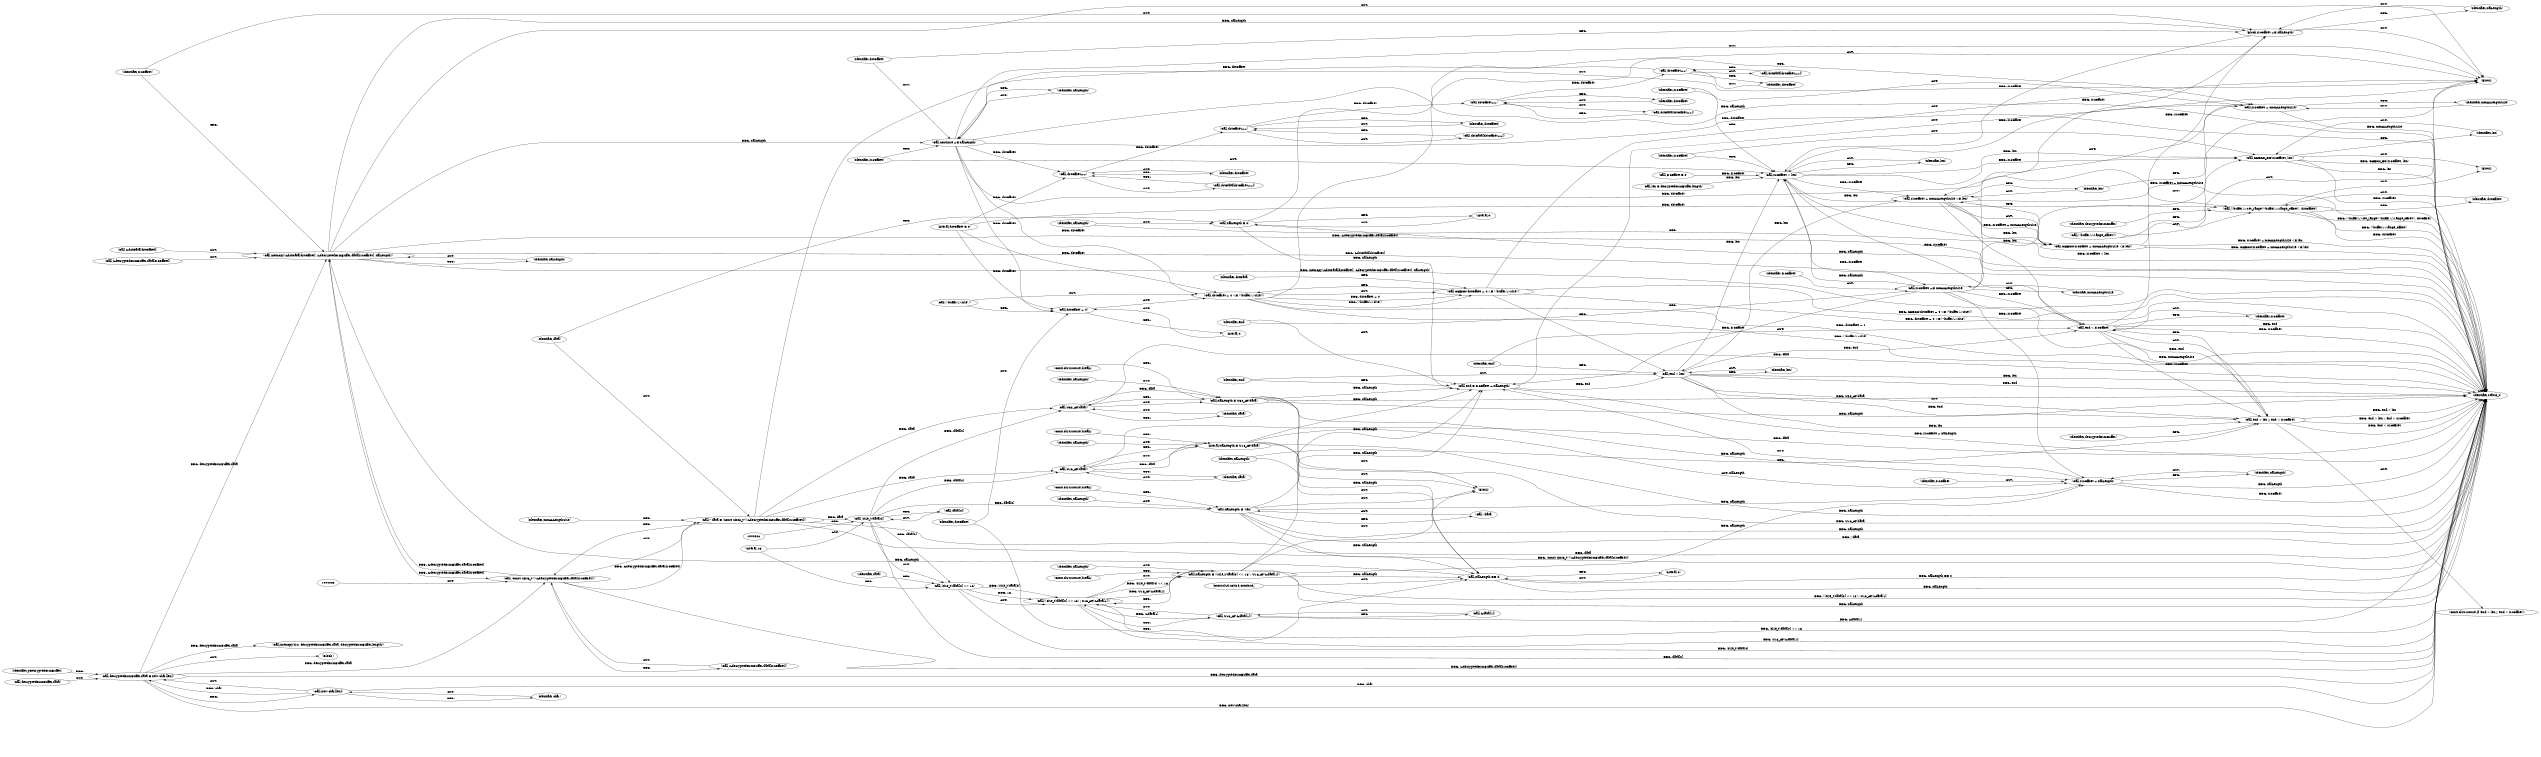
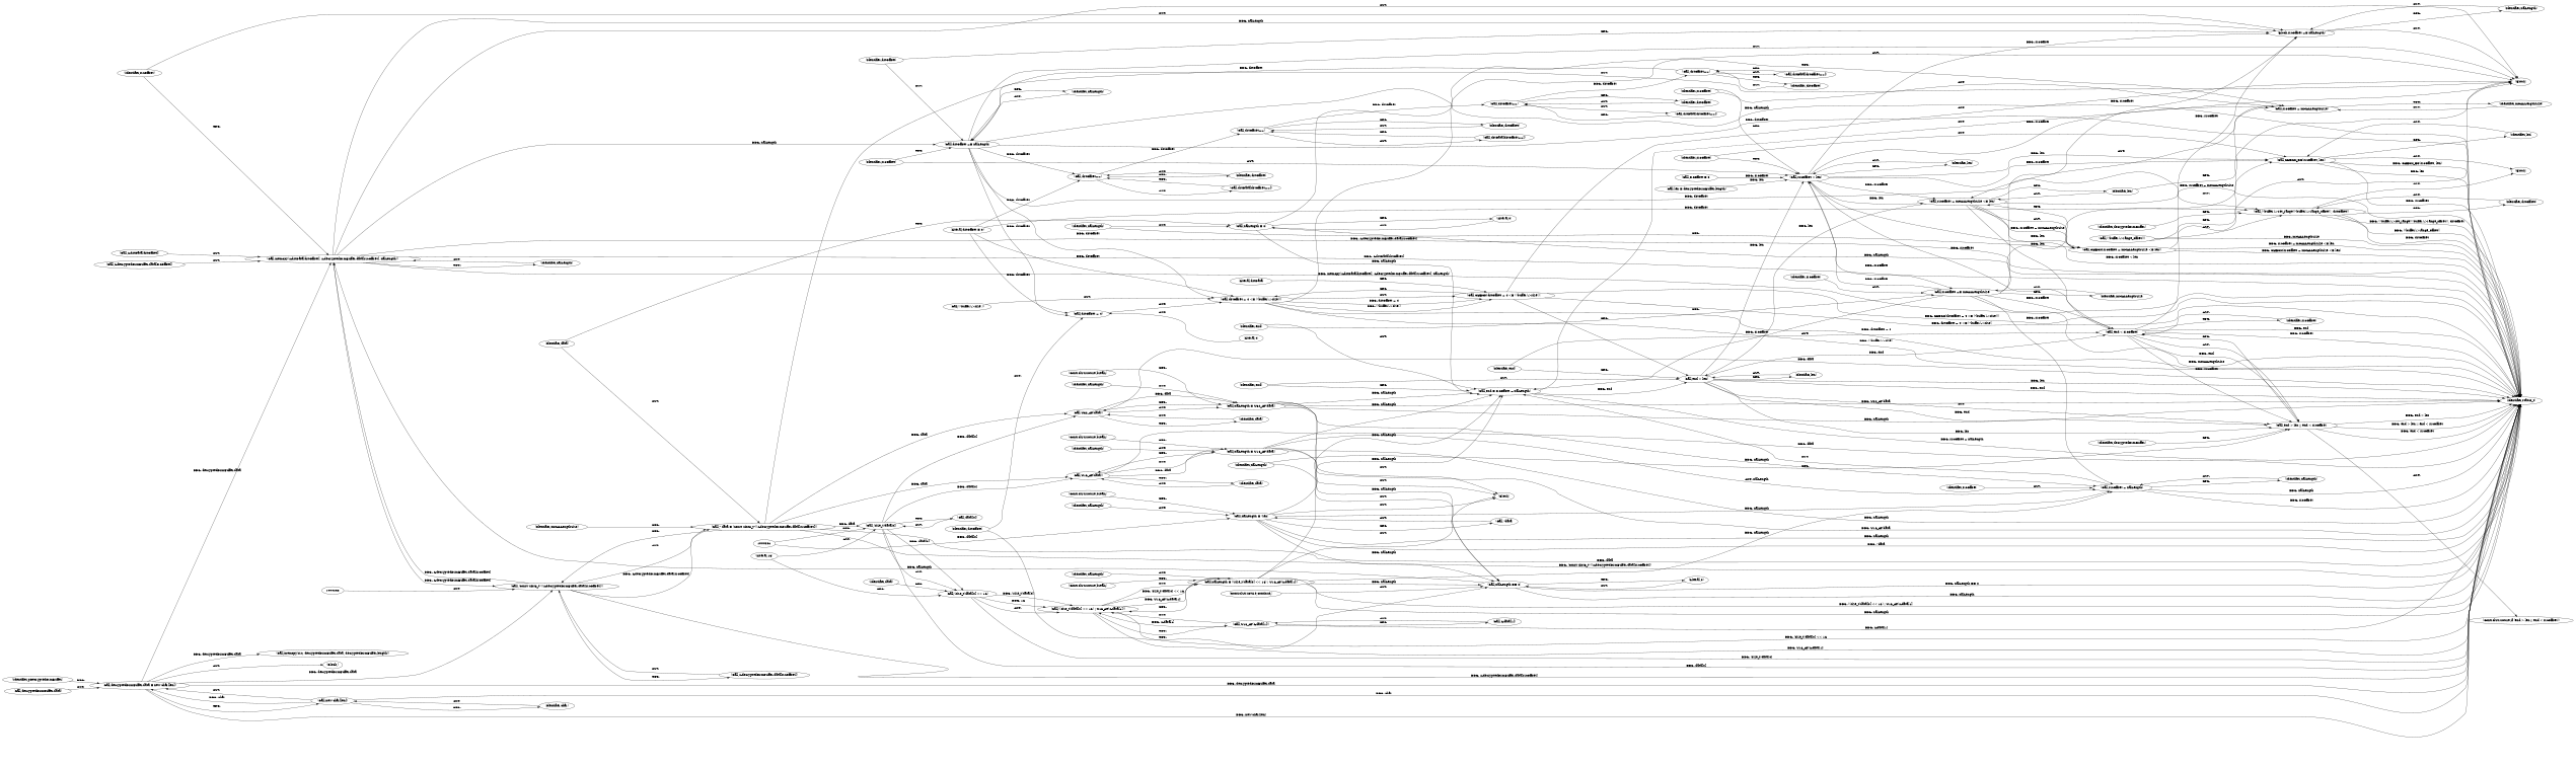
  digraph {
    rankdir=LR
    n1 [label="(Call,memcpy(&dstData[dstOffset], &decryptedDrmBuffer.data[srcOffset], nalLength))"]
    n2 [label="(Call,(const uint8_t*)(&decryptedDrmBuffer.data[srcOffset]))"]
    n3 [label="(Block,srcOffset += nalLength)"]
-   n4 [label="(Call,continue += nalLength)"]
+   n4 [label="(Call,dstOffset += nalLength)"]
    n5 [label="(Identifier,nalLength)"]
    n6 [label="(Block,)"]
    n7 [label="(Identifier,status_t)"]
    n8 [label="(Call,* data = (const uint8_t*)(&decryptedDrmBuffer.data[srcOffset]))"]
    n9 [label="(Call,&decryptedDrmBuffer.data[srcOffset])"]
    n10 [label="(Call,srcOffset < len)"]
    n11 [label="(Identifier,nalLength)"]
    n12 [label="(Call,dstOffset + 4 <= (*buffer)->size())"]
    n13 [label="(Call,dstOffset + 4)"]
    n14 [label="(Call,dstOffset++)"]
    n15 [label="(Call,(*buffer)->set_range((*buffer)->range_offset(), dstOffset))"]
    n16 [label="(Identifier,nalLength)"]
    n17 [label="(Call,U32_AT(data))"]
    n18 [label="(Call,(size_t)data[0])"]
    n19 [label="(Call,U16_AT(data))"]
    n20 [label="(Call,decryptedDrmBuffer.data = new char[len])"]
    n21 [label="(Call,new char[len])"]
    n22 [label="(Block,)"]
    n23 [label="(Call,memcpy(src, decryptedDrmBuffer.data, decryptedDrmBuffer.length))"]
    n24 [label="(Identifier,char)"]
    n25 [label="(Call,nalLength == 0)"]
    n26 [label="(Literal,0)"]
    n27 [label="(Call,nalLength = U32_AT(data))"]
    n28 [label="(Call,end = srcOffset + nalLength)"]
    n29 [label="(Call,srcOffset + nalLength)"]
    n30 [label="(Block,)"]
    n31 [label="(Identifier,data)"]
    n32 [label="(Call,end > len)"]
    n33 [label="(Identifier,nalLength)"]
    n34 [label="(Call,(size_t)data[0] << 16)"]
    n35 [label="(Call,nalLength = *len)"]
    n36 [label="(Call,data[0])"]
-   n37 [label="(Literal,nalLength = U16_AT(data))"]
+   n37 [label="(Call,nalLength = U16_AT(data))"]
    n38 [label="(Identifier,data)"]
    n39 [label="(Call,((size_t)data[0] << 16) | U16_AT(&data[1]))"]
    n40 [label="(Call,*data)"]
    n41 [label="(Call,nalLength = ((size_t)data[0] << 16) | U16_AT(&data[1]))"]
    n42 [label="(Call,U16_AT(&data[1]))"]
    n43 [label="(Call,&data[1])"]
    n44 [label="(Literal,16)"]
    n45 [label="(Call,nalLength = 0)"]
    n46 [label="(Literal,0)"]
    n47 [label="(Call,end < srcOffset)"]
    n48 [label="(Call,end > len || end < srcOffset)"]
    n49 [label="(Identifier,len)"]
    n50 [label="(Call,srcOffset + mNALLengthSize <= len)"]
    n51 [label="(Call,CHECK_EQ(srcOffset, len))"]
    n52 [label="(Call,srcOffset + mNALLengthSize)"]
    n53 [label="(Call,srcOffset += mNALLengthSize)"]
    n54 [label="(Identifier,len)"]
    n55 [label="(Identifier,srcOffset)"]
    n56 [label="(ControlStructure,if (end > len || end < srcOffset))"]
    n57 [label="(Call,CHECK(srcOffset + mNALLengthSize <= len))"]
    n58 [label="(Identifier,len)"]
    n59 [label="(Block,)"]
    n60 [label="(Identifier,len)"]
    n61 [label="(Identifier,mNALLengthSize)"]
    n62 [label="(Identifier,mNALLengthSize)"]
    n63 [label="(Call,CHECK(dstOffset + 4 <= (*buffer)->size()))"]
    n64 [label="(Literal,4)"]
    n65 [label="(Call,dstOffset++)"]
    n66 [label="(Identifier,dstOffset)"]
    n67 [label="(Call,dstData[dstOffset++])"]
    n68 [label="(Identifier,dstOffset)"]
    n69 [label="(Call,(*buffer)->size())"]
    n70 [label="(Call,dstOffset++)"]
    n71 [label="(Call,dstData[dstOffset++])"]
    n72 [label="(Identifier,dstOffset)"]
    n73 [label="(Call,dstOffset++)"]
    n74 [label="(Identifier,dstOffset)"]
    n75 [label="(Call,dstData[dstOffset++])"]
    n76 [label="(Call,dstData[dstOffset++])"]
    n77 [label="(Identifier,dstOffset)"]
    n78 [label="(ControlStructure,break;)"]
    n79 [label="(Identifier,nalLength)"]
    n80 [label="(Identifier,end)"]
    n81 [label="(Identifier,nalLength)"]
    n82 [label="(ControlStructure,break;)"]
    n83 [label="(Identifier,data)"]
    n84 [label="(Identifier,end)"]
    n85 [label="(Identifier,srcOffset)"]
    n86 [label="(Literal,dstOffset = 0)"]
    n87 [label="(ControlStructure,break;)"]
    n88 [label="(Identifier,nalLength)"]
    n89 [label="(Identifier,pDecryptedDrmBuffer)"]
    n90 [label="(Identifier,decryptedDrmBuffer)"]
    n91 [label="(Identifier,srcOffset)"]
    n92 [label="(Identifier,srcOffset)"]
    n93 [label="(Identifier,dstOffset)"]
    n94 [label="(Call,srcOffset = 0)"]
    n95 [label="(Call,decryptedDrmBuffer.data)"]
    n96 [label="(Call,(*buffer)->range_offset())"]
    n97 [label="(Identifier,srcOffset)"]
    n98 [label="(Identifier,data)"]
    n99 [label="(Call,&decryptedDrmBuffer.data[srcOffset])"]
    n100 [label="(ControlStructure,break;)"]
    n101 [label="(Call,len = decryptedDrmBuffer.length)"]
    n102 [label="(ControlStructure,continue;)"]
-   n103 [label="(Identifier,dstData)"]
+   n103 [label="(Literal,dstData)"]
    n104 [label="(Identifier,srcOffset)"]
    n105 [label="(Identifier,srcOffset)"]
    n106 [label="(Identifier,nalLength)"]
    n107 [label="(Identifier,dstOffset)"]
    n108 [label="(Call,&dstData[dstOffset])"]
    n109 [label="(Identifier,nalLength)"]
    n110 [label="(Identifier,mNALLengthSize)"]
    n111 [label="(Identifier,nalLength)"]
    n112 [label="(Identifier,end)"]
    n113 [label="(Identifier,decryptedDrmBuffer)"]
    1000233
    1000261
    n1 -> n2 [label="DDG: &decryptedDrmBuffer.data[srcOffset]"]
    n1 -> n3 [label="DDG: nalLength"]
    n1 -> n4 [label="DDG: nalLength"]
    n1 -> n5 [label="CFG: "]
    n1 -> n6 [label="AST: "]
    n1 -> n7 [label="DDG: &decryptedDrmBuffer.data[srcOffset]"]
    n1 -> n7 [label="DDG: &dstData[dstOffset]"]
    n1 -> n7 [label="DDG: memcpy(&dstData[dstOffset], &decryptedDrmBuffer.data[srcOffset], nalLength)"]
    n2 -> n1 [label="DDG: &decryptedDrmBuffer.data[srcOffset]"]
    n2 -> n7 [label="DDG: &decryptedDrmBuffer.data[srcOffset]"]
    n2 -> n8 [label="AST: "]
    n2 -> n8 [label="DDG: &decryptedDrmBuffer.data[srcOffset]"]
    n2 -> n9 [label="CFG: "]
    n3 -> n6 [label="AST: "]
-   n3 -> n10 [label="DDG: srcOffset"]
+   n10 -> n3 [label="DDG: srcOffset"]
    n3 -> n11 [label="CFG: "]
    n4 -> n6 [label="AST: "]
    n4 -> n7 [label="DDG: nalLength"]
    n4 -> n7 [label="DDG: dstOffset"]
    n4 -> n12 [label="DDG: dstOffset"]
    n4 -> n13 [label="DDG: dstOffset"]
    n4 -> n14 [label="DDG: dstOffset"]
    n4 -> n15 [label="DDG: dstOffset"]
    n4 -> n16 [label="CFG: "]
    n5 -> n1 [label="AST: "]
    n8 -> n2 [label="CFG: "]
    n8 -> n6 [label="AST: "]
    n8 -> n7 [label="DDG: data"]
    n8 -> n7 [label="DDG: (const uint8_t*)(&decryptedDrmBuffer.data[srcOffset])"]
    n8 -> n17 [label="DDG: data"]
    n8 -> n18 [label="DDG: data"]
    n8 -> n19 [label="DDG: data"]
    n9 -> n2 [label="AST: "]
    n10 -> n7 [label="DDG: srcOffset < len"]
    n10 -> n50 [label="DDG: srcOffset"]
    n10 -> n50 [label="DDG: len"]
    n10 -> n51 [label="DDG: srcOffset"]
    n10 -> n51 [label="DDG: len"]
    n10 -> n52 [label="DDG: srcOffset"]
    n10 -> n53 [label="DDG: srcOffset"]
    n10 -> n54 [label="CFG: "]
    n11 -> n3 [label="AST: "]
    n12 -> n7 [label="DDG: dstOffset + 4"]
    n12 -> n7 [label="DDG: (*buffer)->size()"]
    n12 -> n52 [label="CFG: "]
    n12 -> n63 [label="AST: "]
    n12 -> n63 [label="DDG: dstOffset + 4"]
    n12 -> n63 [label="DDG: (*buffer)->size()"]
    n13 -> n12 [label="AST: "]
-   n13 -> n64 [label="CFG: "]
    n14 -> n65 [label="DDG: dstOffset"]
    n14 -> n66 [label="CFG: "]
    n14 -> n67 [label="AST: "]
    n15 -> n7 [label="DDG: dstOffset"]
    n15 -> n7 [label="DDG: (*buffer)->set_range((*buffer)->range_offset(), dstOffset)"]
    n15 -> n7 [label="DDG: (*buffer)->range_offset()"]
    n15 -> n59 [label="AST: "]
    n15 -> n68 [label="CFG: "]
    n16 -> n4 [label="AST: "]
    n17 -> n7 [label="DDG: data"]
    n17 -> n27 [label="AST: "]
    n17 -> n27 [label="DDG: data"]
    n17 -> n31 [label="CFG: "]
    n18 -> n7 [label="DDG: data[0]"]
    n18 -> n17 [label="DDG: data[0]"]
    n18 -> n19 [label="DDG: data[0]"]
    n18 -> n34 [label="AST: "]
    n18 -> n34 [label="DDG: data[0]"]
-   n18 -> n35 [label="DDG: data[0]"]
+   1000261 -> n35 [label="DDG: data[0]"]
    n18 -> n36 [label="CFG: "]
    n19 -> n7 [label="DDG: data"]
    n19 -> n37 [label="AST: "]
    n19 -> n37 [label="DDG: data"]
    n19 -> n38 [label="CFG: "]
    n20 -> n1 [label="DDG: decryptedDrmBuffer.data"]
    n20 -> n2 [label="DDG: decryptedDrmBuffer.data"]
    n20 -> n7 [label="DDG: new char[len]"]
    n20 -> n7 [label="DDG: decryptedDrmBuffer.data"]
-   n20 -> n21 [label="DDG: "]
+   n20 -> n21 [label="CFG: "]
    n20 -> n22 [label="AST: "]
    n20 -> n23 [label="DDG: decryptedDrmBuffer.data"]
    n21 -> n7 [label="DDG: char"]
    n21 -> n20 [label="AST: "]
    n21 -> n20 [label="DDG: char"]
    n21 -> n24 [label="CFG: "]
    n24 -> n21 [label="AST: "]
    n25 -> n1 [label="DDG: nalLength"]
    n25 -> n7 [label="DDG: nalLength"]
    n25 -> n7 [label="DDG: nalLength == 0"]
    n25 -> n26 [label="CFG: "]
    n26 -> n25 [label="AST: "]
    n27 -> n7 [label="DDG: U32_AT(data)"]
    n27 -> n7 [label="DDG: nalLength"]
    n27 -> n17 [label="CFG: "]
    n27 -> n25 [label="DDG: nalLength"]
    n27 -> n28 [label="DDG: nalLength"]
    n27 -> n29 [label="DDG: nalLength"]
    n27 -> n30 [label="AST: "]
    n28 -> n6 [label="AST: "]
    n28 -> n7 [label="DDG: srcOffset + nalLength"]
    n28 -> n32 [label="DDG: end"]
    n29 -> n7 [label="DDG: nalLength"]
    n29 -> n7 [label="DDG: srcOffset"]
    n29 -> n28 [label="AST: "]
    n29 -> n33 [label="CFG: "]
    n31 -> n17 [label="AST: "]
    n32 -> n7 [label="DDG: len"]
    n32 -> n7 [label="DDG: end"]
    n32 -> n10 [label="DDG: len"]
    n32 -> n47 [label="DDG: end"]
    n32 -> n48 [label="AST: "]
    n32 -> n48 [label="DDG: end"]
    n32 -> n48 [label="DDG: len"]
    n32 -> n49 [label="CFG: "]
    n33 -> n29 [label="AST: "]
    n34 -> n7 [label="DDG: (size_t)data[0]"]
    n34 -> n39 [label="AST: "]
    n34 -> n39 [label="DDG: (size_t)data[0]"]
    n34 -> n39 [label="DDG: 16"]
    n35 -> n7 [label="DDG: nalLength"]
    n35 -> n7 [label="DDG: *data"]
    n35 -> n25 [label="DDG: nalLength"]
    n35 -> n28 [label="DDG: nalLength"]
    n35 -> n29 [label="DDG: nalLength"]
    n35 -> n30 [label="AST: "]
    n35 -> n40 [label="CFG: "]
    n36 -> n18 [label="AST: "]
    n37 -> n7 [label="DDG: nalLength"]
    n37 -> n7 [label="DDG: U16_AT(data)"]
    n37 -> n19 [label="CFG: "]
    n37 -> n28 [label="DDG: nalLength"]
    n37 -> n29 [label="AST: nalLength"]
    n37 -> n30 [label="AST: "]
    n38 -> n19 [label="AST: "]
    n39 -> n7 [label="DDG: (size_t)data[0] << 16"]
    n39 -> n7 [label="DDG: U16_AT(&data[1])"]
    n39 -> n41 [label="AST: "]
    n39 -> n41 [label="DDG: (size_t)data[0] << 16"]
    n39 -> n41 [label="DDG: U16_AT(&data[1])"]
    n39 -> n42 [label="CFG: "]
    n40 -> n35 [label="AST: "]
    n41 -> n7 [label="DDG: ((size_t)data[0] << 16) | U16_AT(&data[1])"]
    n41 -> n7 [label="DDG: nalLength"]
    n41 -> n25 [label="DDG: nalLength"]
    n41 -> n28 [label="DDG: nalLength"]
    n41 -> n29 [label="DDG: nalLength"]
    n41 -> n30 [label="AST: "]
    n41 -> n39 [label="CFG: "]
    n42 -> n7 [label="DDG: &data[1]"]
    n42 -> n39 [label="AST: "]
    n42 -> n39 [label="DDG: &data[1]"]
    n42 -> n43 [label="CFG: "]
    n43 -> n42 [label="AST: "]
    n44 -> n18 [label="AST: "]
    n44 -> n34 [label="CFG: "]
    n45 -> n6 [label="AST: "]
    n45 -> n7 [label="DDG: nalLength"]
    n45 -> n28 [label="DDG: nalLength"]
    n45 -> n46 [label="CFG: "]
    n46 -> n45 [label="AST: "]
    n47 -> n3 [label="DDG: srcOffset"]
    n47 -> n7 [label="DDG: end"]
    n47 -> n7 [label="DDG: srcOffset"]
    n47 -> n10 [label="DDG: srcOffset"]
    n47 -> n48 [label="AST: "]
    n47 -> n48 [label="DDG: end"]
    n47 -> n48 [label="DDG: srcOffset"]
    n47 -> n55 [label="CFG: "]
    n48 -> n7 [label="DDG: end > len"]
    n48 -> n7 [label="DDG: end > len || end < srcOffset"]
    n48 -> n7 [label="DDG: end < srcOffset"]
    n48 -> n47 [label="CFG: "]
    n48 -> n56 [label="AST: "]
    n49 -> n32 [label="AST: "]
    n50 -> n7 [label="DDG: srcOffset + mNALLengthSize"]
    n50 -> n32 [label="DDG: len"]
    n50 -> n47 [label="DDG: len"]
    n50 -> n57 [label="AST: "]
    n50 -> n57 [label="DDG: srcOffset + mNALLengthSize"]
    n50 -> n57 [label="DDG: len"]
    n50 -> n58 [label="CFG: "]
    n51 -> n7 [label="DDG: CHECK_EQ(srcOffset, len)"]
    n51 -> n7 [label="DDG: len"]
    n51 -> n7 [label="DDG: srcOffset"]
    n51 -> n59 [label="AST: "]
    n51 -> n60 [label="CFG: "]
-   n52 -> n7 [label="DDG: mNALLengthSize"]
+   n96 -> n7 [label="DDG: mNALLengthSize"]
    n52 -> n50 [label="AST: "]
    n52 -> n61 [label="CFG: "]
    n53 -> n3 [label="DDG: srcOffset"]
    n53 -> n6 [label="AST: "]
    n53 -> n7 [label="DDG: mNALLengthSize"]
-   n53 -> n10 [label="DDG: nalLength"]
+   n53 -> n10 [label="DDG: srcOffset"]
    n53 -> n28 [label="DDG: srcOffset"]
    n53 -> n29 [label="DDG: srcOffset"]
    n53 -> n47 [label="DDG: srcOffset"]
    n53 -> n62 [label="CFG: "]
    n54 -> n10 [label="AST: "]
    n55 -> n47 [label="AST: "]
    n57 -> n6 [label="AST: "]
    n57 -> n7 [label="DDG: CHECK(srcOffset + mNALLengthSize <= len)"]
    n57 -> n7 [label="DDG: srcOffset + mNALLengthSize <= len"]
    n57 -> n50 [label="CFG: "]
    n58 -> n50 [label="AST: "]
    n58 -> n52 [label="CFG: "]
    n60 -> n51 [label="AST: "]
    n61 -> n52 [label="AST: "]
    n62 -> n53 [label="AST: "]
    n63 -> n6 [label="AST: "]
    n63 -> n7 [label="DDG: CHECK(dstOffset + 4 <= (*buffer)->size())"]
    n63 -> n7 [label="DDG: dstOffset + 4 <= (*buffer)->size()"]
    n63 -> n12 [label="CFG: "]
    n63 -> n32 [label="CFG: "]
    n64 -> n13 [label="AST: "]
    n65 -> n70 [label="DDG: dstOffset"]
    n65 -> n71 [label="AST: "]
    n65 -> n72 [label="CFG: "]
    n66 -> n14 [label="AST: "]
    n67 -> n14 [label="CFG: "]
    n68 -> n15 [label="AST: "]
    n69 -> n12 [label="AST: "]
-   n69 -> n13 [label="CFG: "]
    n70 -> n73 [label="DDG: dstOffset"]
    n70 -> n74 [label="CFG: "]
    n70 -> n75 [label="AST: "]
    n71 -> n65 [label="CFG: "]
    n72 -> n65 [label="AST: "]
    n73 -> n4 [label="DDG: dstOffset"]
    n73 -> n76 [label="AST: "]
    n73 -> n77 [label="CFG: "]
    n74 -> n70 [label="AST: "]
    n75 -> n70 [label="CFG: "]
    n76 -> n73 [label="CFG: "]
    n77 -> n73 [label="AST: "]
    n78 -> n35 [label="CFG: "]
    n79 -> n41 [label="AST: "]
    n80 -> n32 [label="CFG: "]
    n80 -> n47 [label="AST: "]
    n81 -> n35 [label="AST: "]
    n82 -> n41 [label="CFG: "]
    n83 -> n34 [label="CFG: "]
    n84 -> n28 [label="CFG: "]
    n84 -> n32 [label="AST: "]
    n85 -> n53 [label="AST: "]
    n86 -> n12 [label="DDG: dstOffset"]
    n86 -> n13 [label="DDG: dstOffset"]
    n86 -> n14 [label="DDG: dstOffset"]
    n86 -> n15 [label="DDG: dstOffset"]
    n87 -> n27 [label="CFG: "]
    n88 -> n37 [label="AST: "]
    n89 -> n20 [label="DDG: "]
    n90 -> n48 [label="CFG: "]
    n91 -> n10 [label="CFG: "]
    n91 -> n51 [label="AST: "]
    n92 -> n29 [label="AST: "]
    n93 -> n3 [label="CFG: "]
    n93 -> n4 [label="AST: "]
    n94 -> n10 [label="DDG: srcOffset"]
    n95 -> n20 [label="AST: "]
    n96 -> n15 [label="AST: "]
    n96 -> n51 [label="CFG: "]
    n97 -> n10 [label="CFG: "]
    n97 -> n52 [label="AST: "]
    n98 -> n8 [label="AST: "]
    n98 -> n45 [label="CFG: "]
    n99 -> n1 [label="AST: "]
    n100 -> n37 [label="CFG: "]
    n101 -> n10 [label="DDG: len"]
    n102 -> n25 [label="AST: "]
    n103 -> n63 [label="CFG: "]
    n104 -> n1 [label="CFG: "]
    n104 -> n3 [label="AST: "]
    n105 -> n4 [label="CFG: "]
    n105 -> n10 [label="AST: "]
    n106 -> n25 [label="AST: "]
    n106 -> n48 [label="CFG: "]
    n107 -> n13 [label="AST: "]
    n107 -> n25 [label="CFG: "]
    n108 -> n1 [label="AST: "]
    n109 -> n27 [label="AST: "]
    n110 -> n8 [label="CFG: "]
    n111 -> n45 [label="AST: "]
    n111 -> n57 [label="CFG: "]
    n112 -> n28 [label="AST: "]
    n112 -> n53 [label="CFG: "]
    n113 -> n15 [label="CFG: "]
    1000233 -> n2 [label="AST: "]
    1000261 -> n18 [label="CFG: "]
  }
